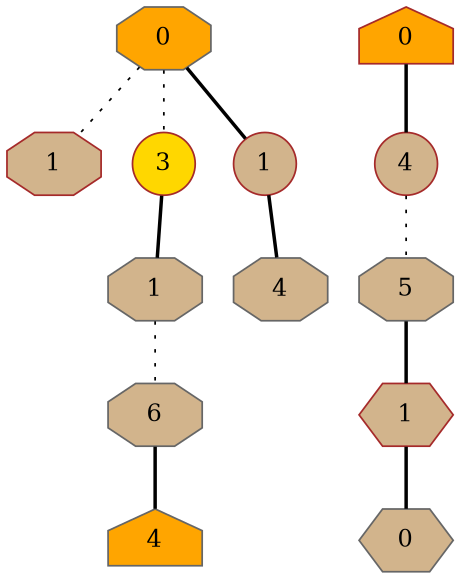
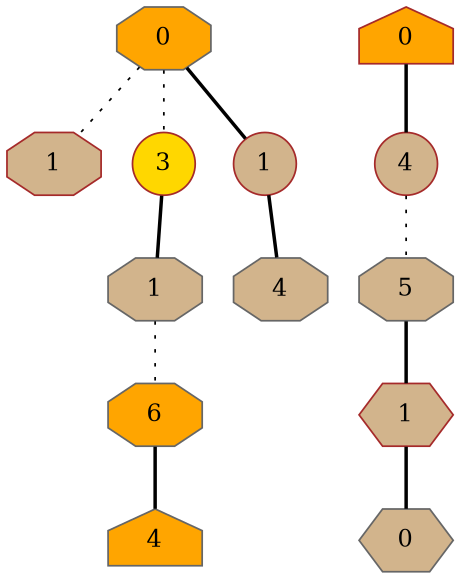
  graph {
    node [color=gray40 fillcolor=tan shape=octagon style=filled]
    edge [style=bold]
    n1 [fillcolor=orange label=0]
    n2 [color=brown label=1]
    n3 [color=brown fillcolor=gold label=3 shape=circle]
    n4 [color=brown label=1 shape=circle]
    n5 [label=1]
    n6 [label=4]
    n7 [color=brown fillcolor=orange label=0 shape=house]
    n8 [color=brown label=4 shape=circle]
    n9 [label=5]
    n10 [color=brown label=1 shape=hexagon]
    n11 [label=0 shape=hexagon]
-   n12 [label=6]
+   n12 [fillcolor=orange label=6]
    n13 [fillcolor=orange label=4 shape=house]
    n1 -- n2 [style=dotted]
    n1 -- n3 [style=dotted]
    n1 -- n4
    n3 -- n5
    n4 -- n6
    n5 -- n12 [style=dotted]
    n7 -- n8
    n8 -- n9 [style=dotted]
    n9 -- n10
    n10 -- n11
    n12 -- n13
  }
